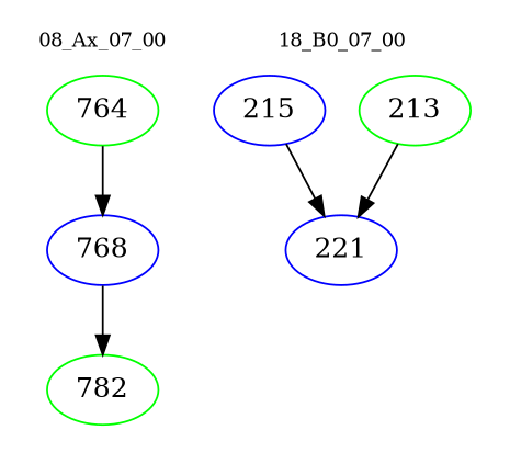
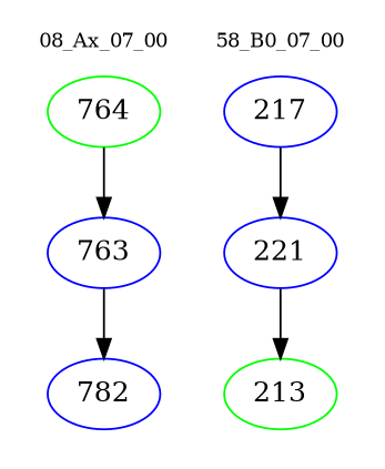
  digraph {
    node [color=blue]
    edge [color=black]
    n1 [color=green label=764]
-   n2 [label=768]
-   n3 [color=green label=782]
+   n2 [label=763]
+   n3 [label=782]
    n4 [color=green label=213]
    n5 [label=221]
-   n6 [label=215]
+   n6 [label=217]
    subgraph cluster_1 {
      color=white
      fontsize=10
      label="08_Ax_07_00"
      n1
      n2
      n3
    }
    subgraph cluster_2 {
      color=white
      fontsize=10
-     label="18_B0_07_00"
+     label="58_B0_07_00"
      n4
      n5
      n6
    }
    n1 -> n2
    n2 -> n3
-   n4 -> n5
+   n5 -> n4
    n6 -> n5
  }
